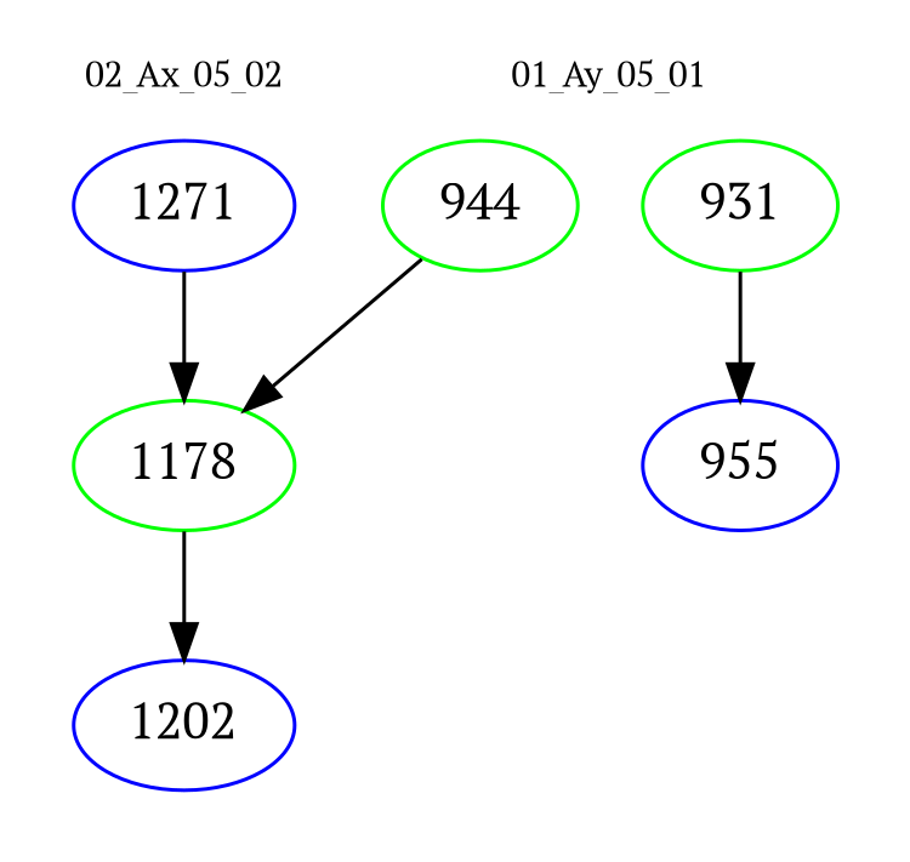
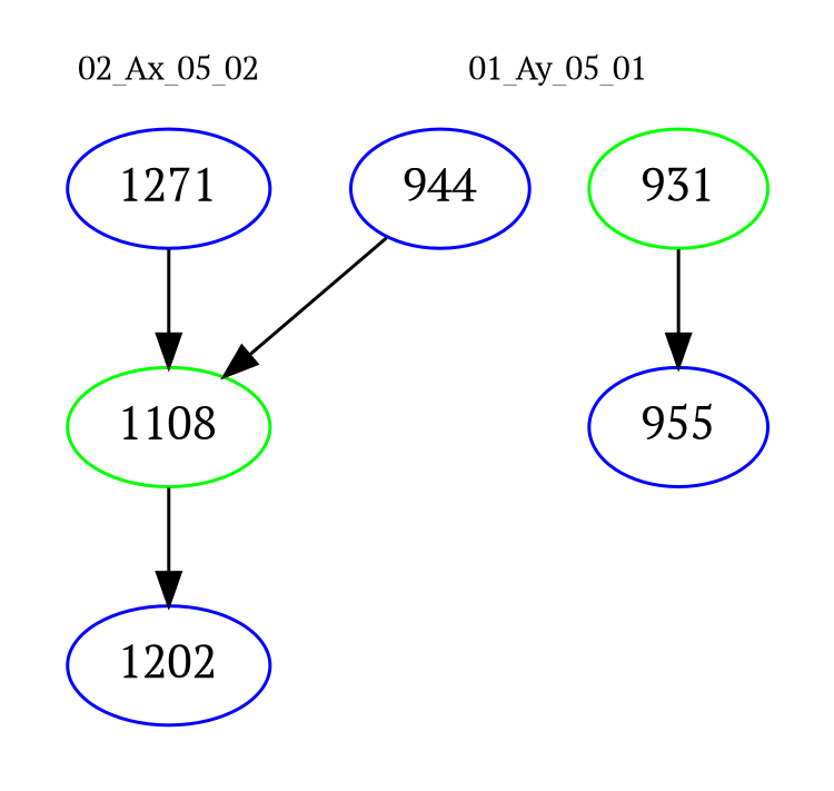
  digraph {
    fontname="PT Serif"
    node [color=blue fontname="PT Serif"]
    edge [color=black fontname="PT Serif"]
    n1 [label=1271]
-   n2 [color=green label=1178]
+   n2 [color=green label=1108]
    n3 [label=1202]
-   n4 [color=green label=944]
+   n4 [label=944]
    n5 [color=green label=931]
    n6 [label=955]
    subgraph cluster_1 {
      color=white
      fontsize=10
      label="02_Ax_05_02"
      n1
      n2
      n3
    }
    subgraph cluster_2 {
      color=white
      fontsize=10
      label="01_Ay_05_01"
      n4
      n5
      n6
    }
    n1 -> n2
    n2 -> n3
    n4 -> n2
    n5 -> n6
  }
